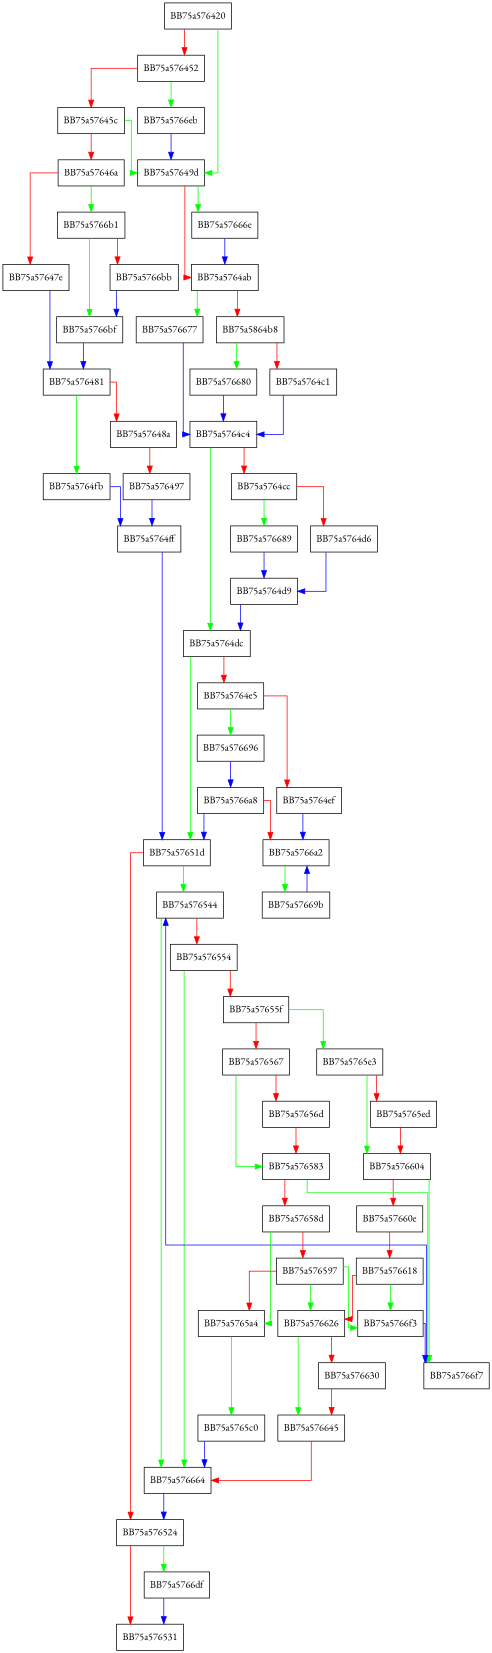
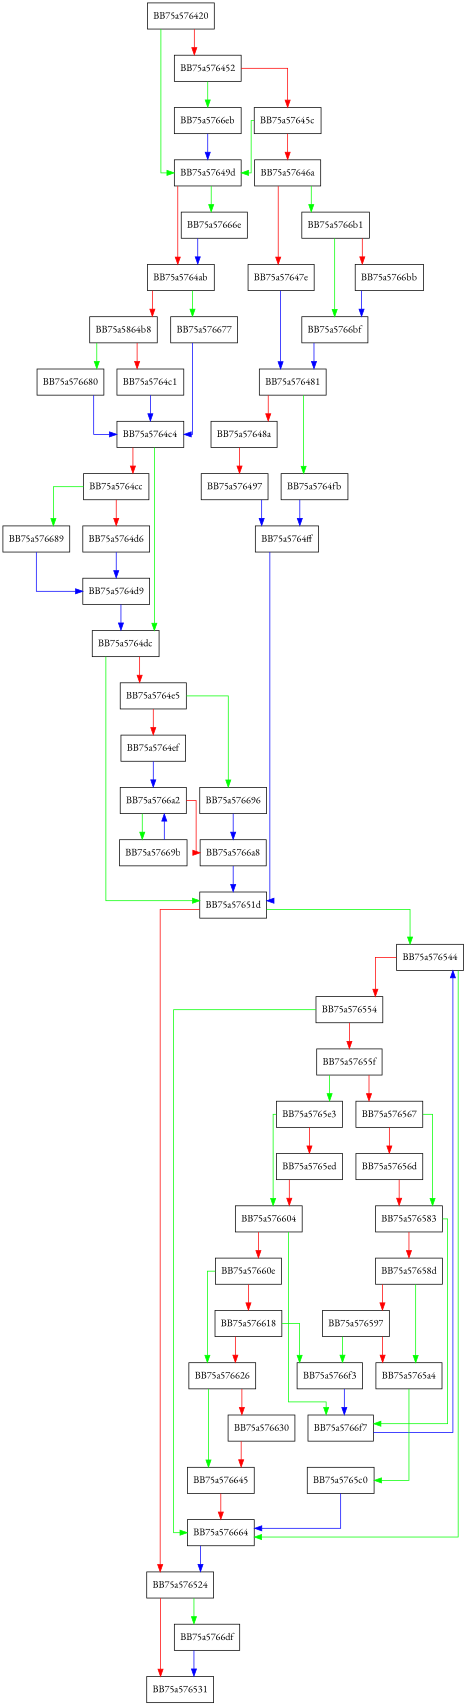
  digraph {
    fontname="EB Garamond"
    splines=ortho
    node [fontname="EB Garamond" shape=box]
    edge [color=red fontname="EB Garamond"]
    BB75a576420
    BB75a57649d
    BB75a576452
    BB75a57666e
    BB75a5764ab
    BB75a5766eb
    BB75a57645c
    BB75a576677
    n9 [label=BB75a5864b8]
    BB75a57646a
    BB75a5766b1
    BB75a57647e
    BB75a5766bf
    BB75a5766bb
    BB75a576481
    BB75a5764fb
    BB75a57648a
    BB75a5764ff
    BB75a576497
    BB75a57651d
    BB75a576544
    BB75a576524
    BB75a5764c4
    BB75a576680
    BB75a5764c1
    BB75a5764dc
    BB75a5764cc
    BB75a5764e5
    BB75a576689
    BB75a5764d6
    BB75a576696
    BB75a5764ef
    BB75a5764d9
    BB75a576664
    BB75a576554
    BB75a5766df
    BB75a576531
    BB75a5766a8
    BB75a5766a2
    BB75a57669b
    BB75a57655f
    BB75a5765e3
    BB75a576567
    BB75a576604
    BB75a5765ed
    BB75a576583
    BB75a57656d
    BB75a5766f7
    BB75a57660e
    BB75a57658d
    BB75a5765a4
    BB75a576597
    BB75a5765c0
    BB75a5766f3
    BB75a576626
    BB75a576618
    BB75a576645
    BB75a576630
    BB75a576420 -> BB75a57649d [color=green]
    BB75a576420 -> BB75a576452
    BB75a57649d -> BB75a57666e [color=green]
    BB75a57649d -> BB75a5764ab
    BB75a576452 -> BB75a5766eb [color=green]
    BB75a576452 -> BB75a57645c
    BB75a57666e -> BB75a5764ab [color=blue]
    BB75a5764ab -> BB75a576677 [color=green]
    BB75a5764ab -> n9
    BB75a5766eb -> BB75a57649d [color=blue]
    BB75a57645c -> BB75a57649d [color=green]
    BB75a57645c -> BB75a57646a
    BB75a576677 -> BB75a5764c4 [color=blue]
    n9 -> BB75a576680 [color=green]
    n9 -> BB75a5764c1
    BB75a57646a -> BB75a5766b1 [color=green]
    BB75a57646a -> BB75a57647e
    BB75a5766b1 -> BB75a5766bf [color=green]
    BB75a5766b1 -> BB75a5766bb
    BB75a57647e -> BB75a576481 [color=blue]
    BB75a5766bf -> BB75a576481 [color=blue]
    BB75a5766bb -> BB75a5766bf [color=blue]
    BB75a576481 -> BB75a5764fb [color=green]
    BB75a576481 -> BB75a57648a
    BB75a5764fb -> BB75a5764ff [color=blue]
    BB75a57648a -> BB75a576497
    BB75a5764ff -> BB75a57651d [color=blue]
    BB75a576497 -> BB75a5764ff [color=blue]
    BB75a57651d -> BB75a576544 [color=green]
    BB75a57651d -> BB75a576524
    BB75a576544 -> BB75a576664 [color=green]
    BB75a576544 -> BB75a576554
    BB75a576524 -> BB75a5766df [color=green]
    BB75a576524 -> BB75a576531
    BB75a5764c4 -> BB75a5764dc [color=green]
    BB75a5764c4 -> BB75a5764cc
    BB75a576680 -> BB75a5764c4 [color=blue]
    BB75a5764c1 -> BB75a5764c4 [color=blue]
    BB75a5764dc -> BB75a57651d [color=green]
    BB75a5764dc -> BB75a5764e5
    BB75a5764cc -> BB75a576689 [color=green]
    BB75a5764cc -> BB75a5764d6
    BB75a5764e5 -> BB75a576696 [color=green]
    BB75a5764e5 -> BB75a5764ef
    BB75a576689 -> BB75a5764d9 [color=blue]
    BB75a5764d6 -> BB75a5764d9 [color=blue]
    BB75a576696 -> BB75a5766a8 [color=blue]
    BB75a5764ef -> BB75a5766a2 [color=blue]
    BB75a5764d9 -> BB75a5764dc [color=blue]
    BB75a576664 -> BB75a576524 [color=blue]
    BB75a576554 -> BB75a576664 [color=green]
    BB75a576554 -> BB75a57655f
    BB75a5766df -> BB75a576531 [color=blue]
    BB75a5766a8 -> BB75a57651d [color=blue]
-   BB75a5766a8 -> BB75a5766a2
+   BB75a5766a2 -> BB75a5766a8
    BB75a5766a2 -> BB75a57669b [color=green]
    BB75a57669b -> BB75a5766a2 [color=blue]
    BB75a57655f -> BB75a5765e3 [color=green]
    BB75a57655f -> BB75a576567
    BB75a5765e3 -> BB75a576604 [color=green]
    BB75a5765e3 -> BB75a5765ed
    BB75a576567 -> BB75a576583 [color=green]
    BB75a576567 -> BB75a57656d
    BB75a576604 -> BB75a5766f7 [color=green]
    BB75a576604 -> BB75a57660e
    BB75a5765ed -> BB75a576604
    BB75a576583 -> BB75a5766f7 [color=green]
    BB75a576583 -> BB75a57658d
    BB75a57656d -> BB75a576583
    BB75a5766f7 -> BB75a576544 [color=blue]
-   BB75a576597 -> BB75a576626 [color=green]
+   BB75a57660e -> BB75a576626 [color=green]
    BB75a57660e -> BB75a576618
    BB75a57658d -> BB75a5765a4 [color=green]
    BB75a57658d -> BB75a576597
    BB75a5765a4 -> BB75a5765c0 [color=green]
    BB75a576597 -> BB75a5765a4
    BB75a576597 -> BB75a5766f3 [color=green]
    BB75a5765c0 -> BB75a576664 [color=blue]
    BB75a5766f3 -> BB75a5766f7 [color=blue]
    BB75a576626 -> BB75a576645 [color=green]
    BB75a576626 -> BB75a576630
    BB75a576618 -> BB75a5766f3 [color=green]
    BB75a576618 -> BB75a576626
    BB75a576645 -> BB75a576664
    BB75a576630 -> BB75a576645
  }
